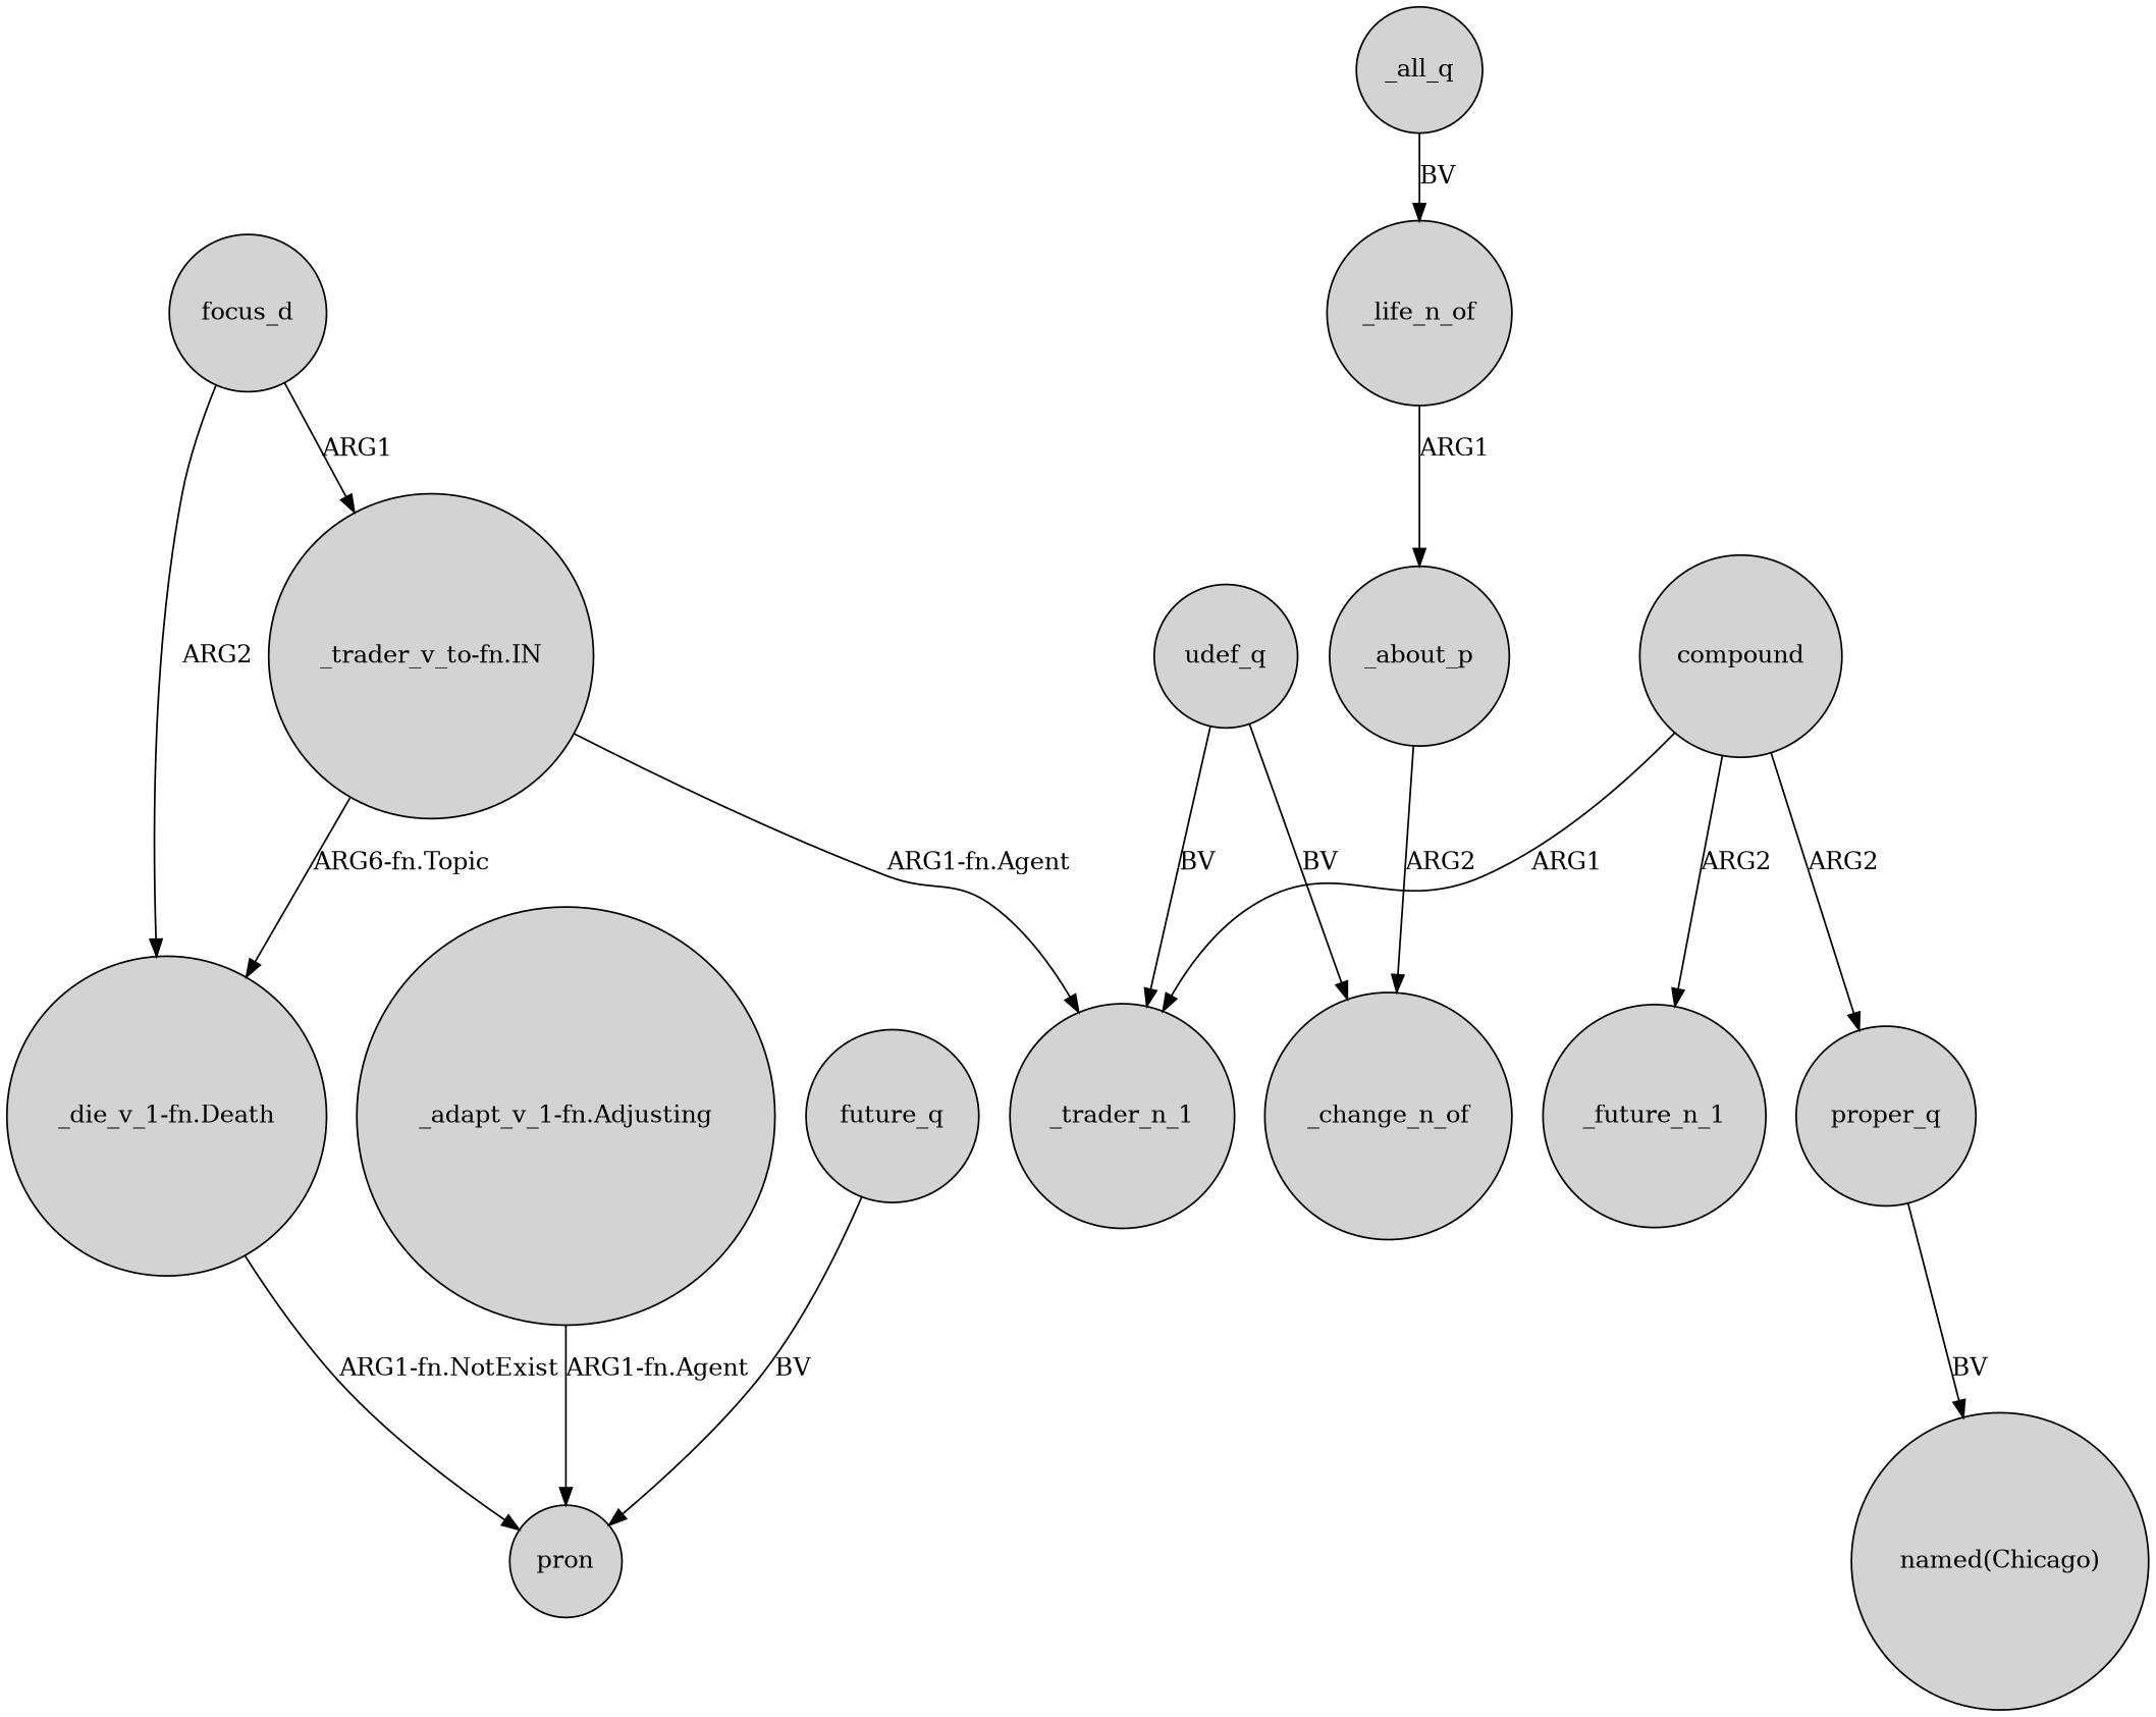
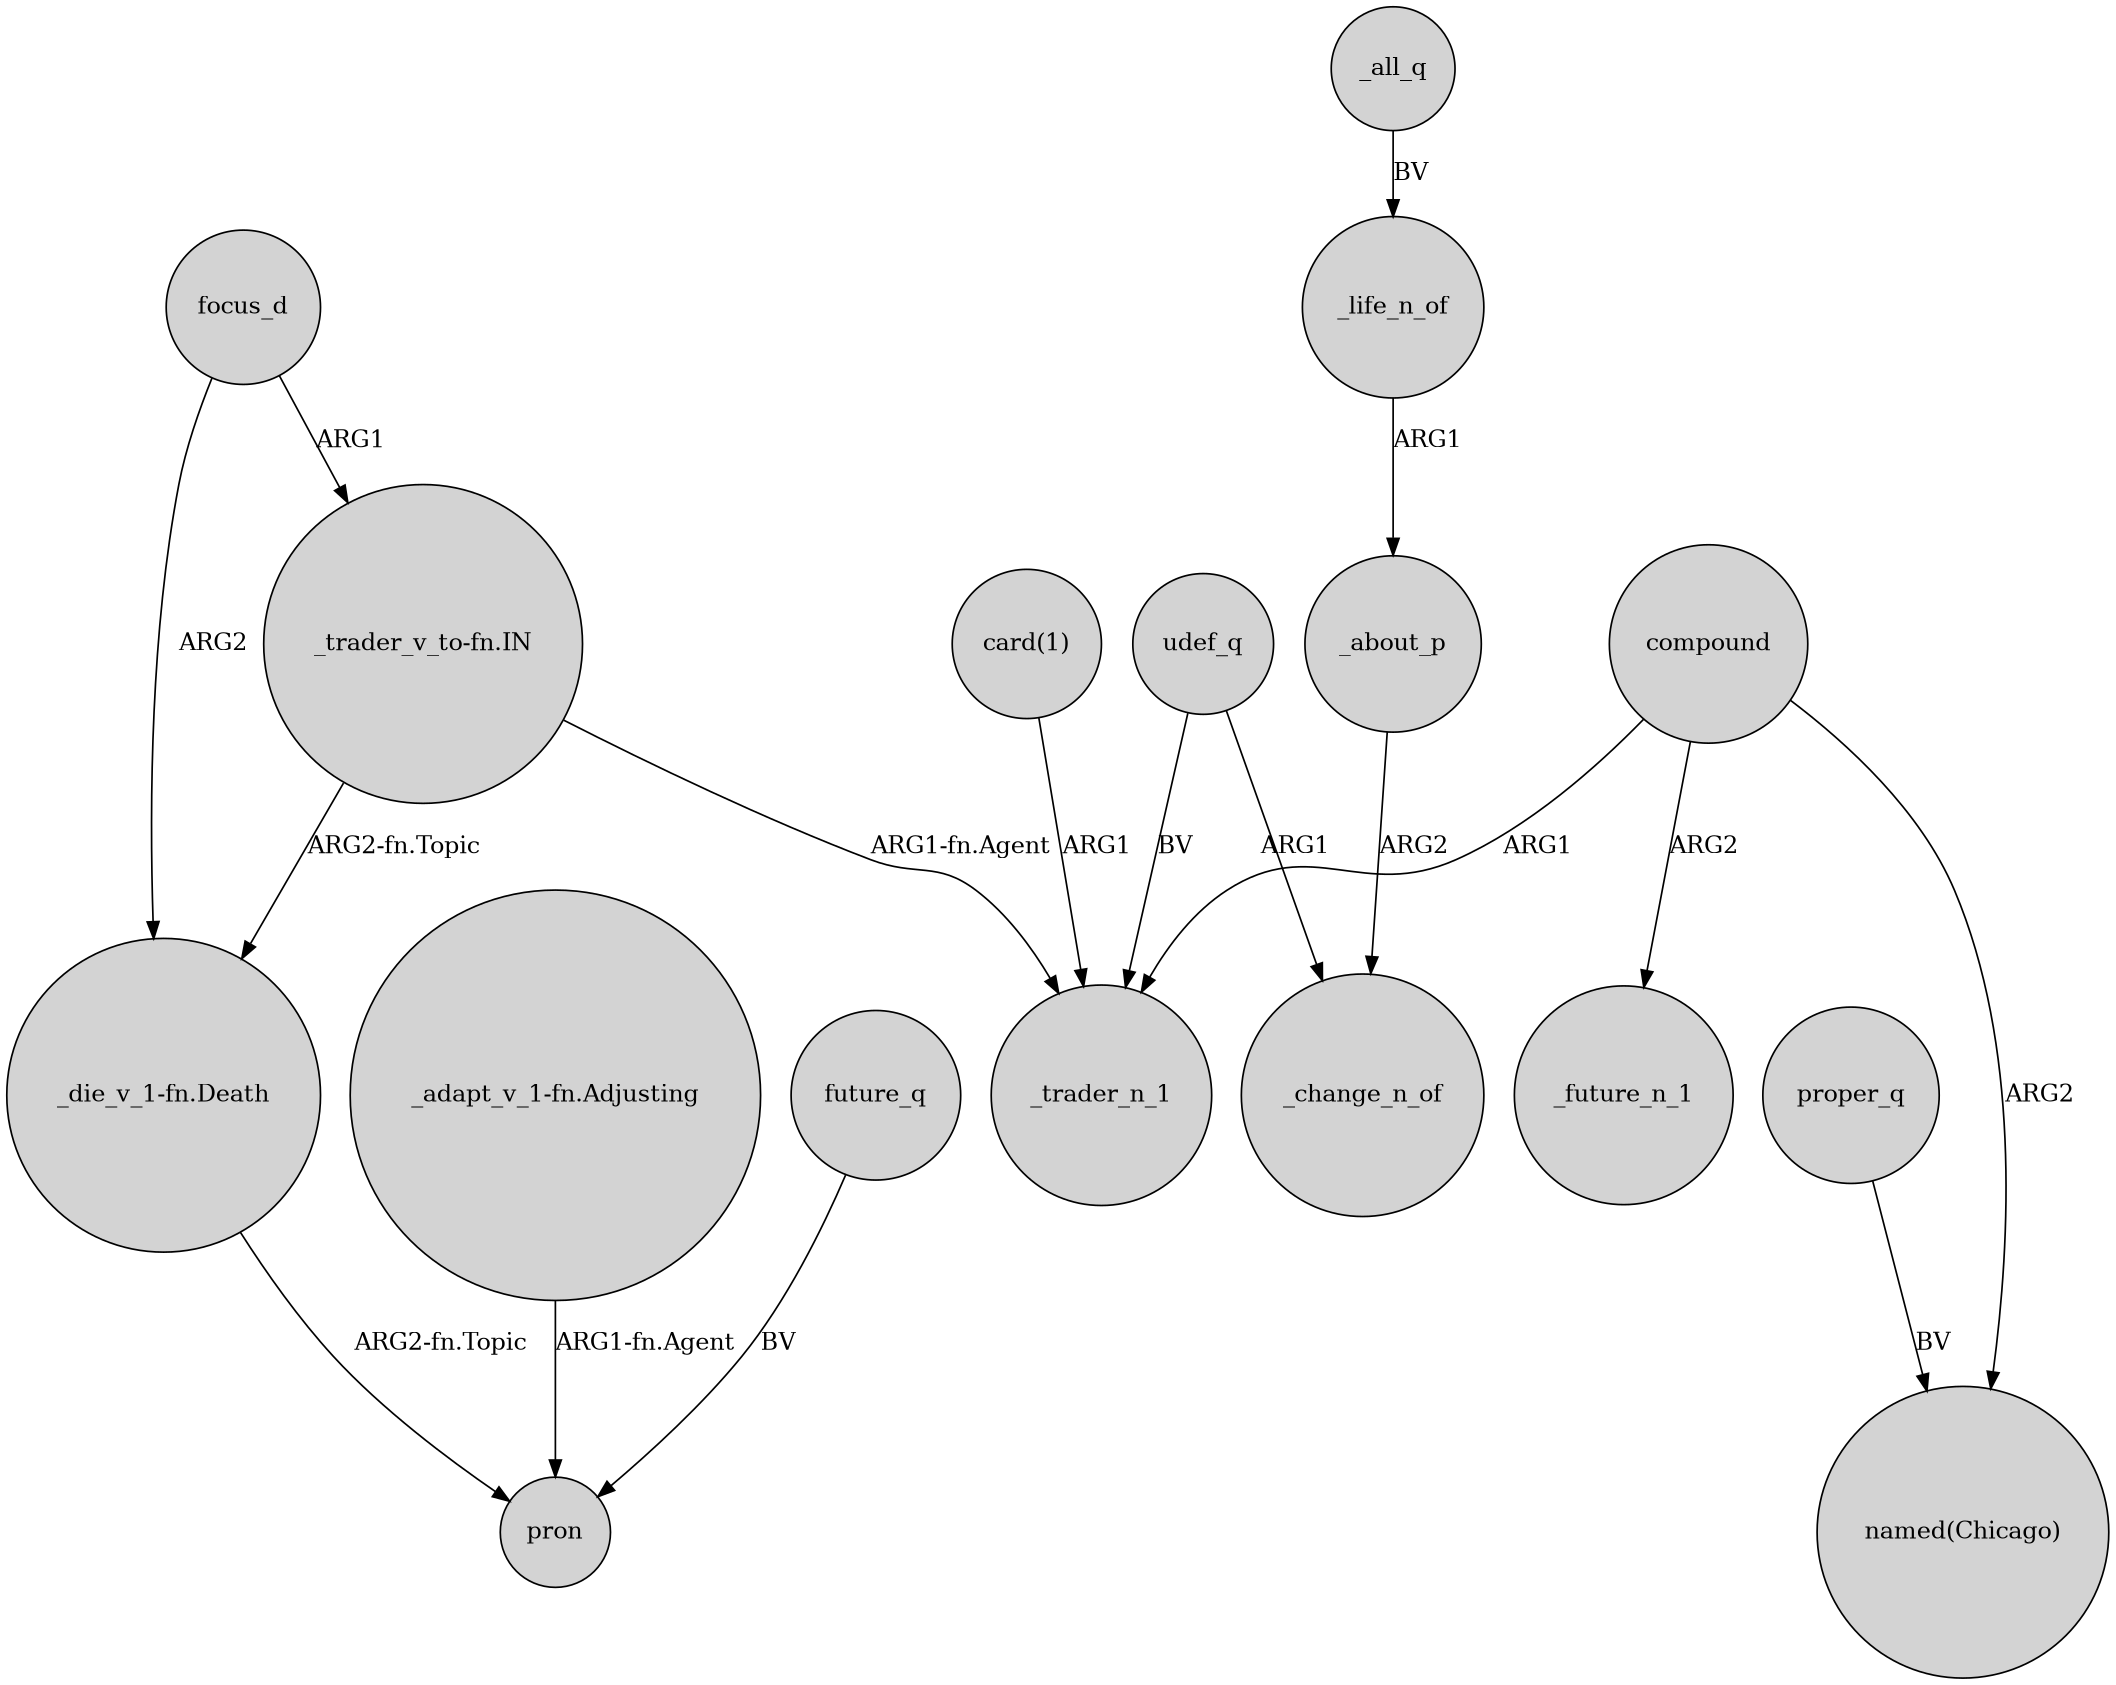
  digraph {
    node [shape=circle style=filled]
    "_die_v_1-fn.Death"
    pron
    udef_q
    _change_n_of
    _trader_n_1
    n6 [label="_trader_v_to-fn.IN"]
    _all_q
    _life_n_of
    _about_p
+   "card(1)"
    focus_d
    compound
    _future_n_1
    "named(Chicago)"
    "_adapt_v_1-fn.Adjusting"
    proper_q
    n17 [label=future_q]
-   "_die_v_1-fn.Death" -> pron [label="ARG1-fn.NotExist"]
-   udef_q -> _change_n_of [label=BV]
+   "_die_v_1-fn.Death" -> pron [label="ARG2-fn.Topic"]
+   udef_q -> _change_n_of [label=ARG1]
    udef_q -> _trader_n_1 [label=BV]
-   n6 -> "_die_v_1-fn.Death" [label="ARG6-fn.Topic"]
+   n6 -> "_die_v_1-fn.Death" [label="ARG2-fn.Topic"]
    n6 -> _trader_n_1 [label="ARG1-fn.Agent"]
    _all_q -> _life_n_of [label=BV]
    _life_n_of -> _about_p [label=ARG1]
    _about_p -> _change_n_of [label=ARG2]
+   "card(1)" -> _trader_n_1 [label=ARG1]
    focus_d -> "_die_v_1-fn.Death" [label=ARG2]
    focus_d -> n6 [label=ARG1]
    compound -> _trader_n_1 [label=ARG1]
    compound -> _future_n_1 [label=ARG2]
-   compound -> proper_q [label=ARG2]
+   compound -> "named(Chicago)" [label=ARG2]
    "_adapt_v_1-fn.Adjusting" -> pron [label="ARG1-fn.Agent"]
    proper_q -> "named(Chicago)" [label=BV]
    n17 -> pron [label=BV]
  }
